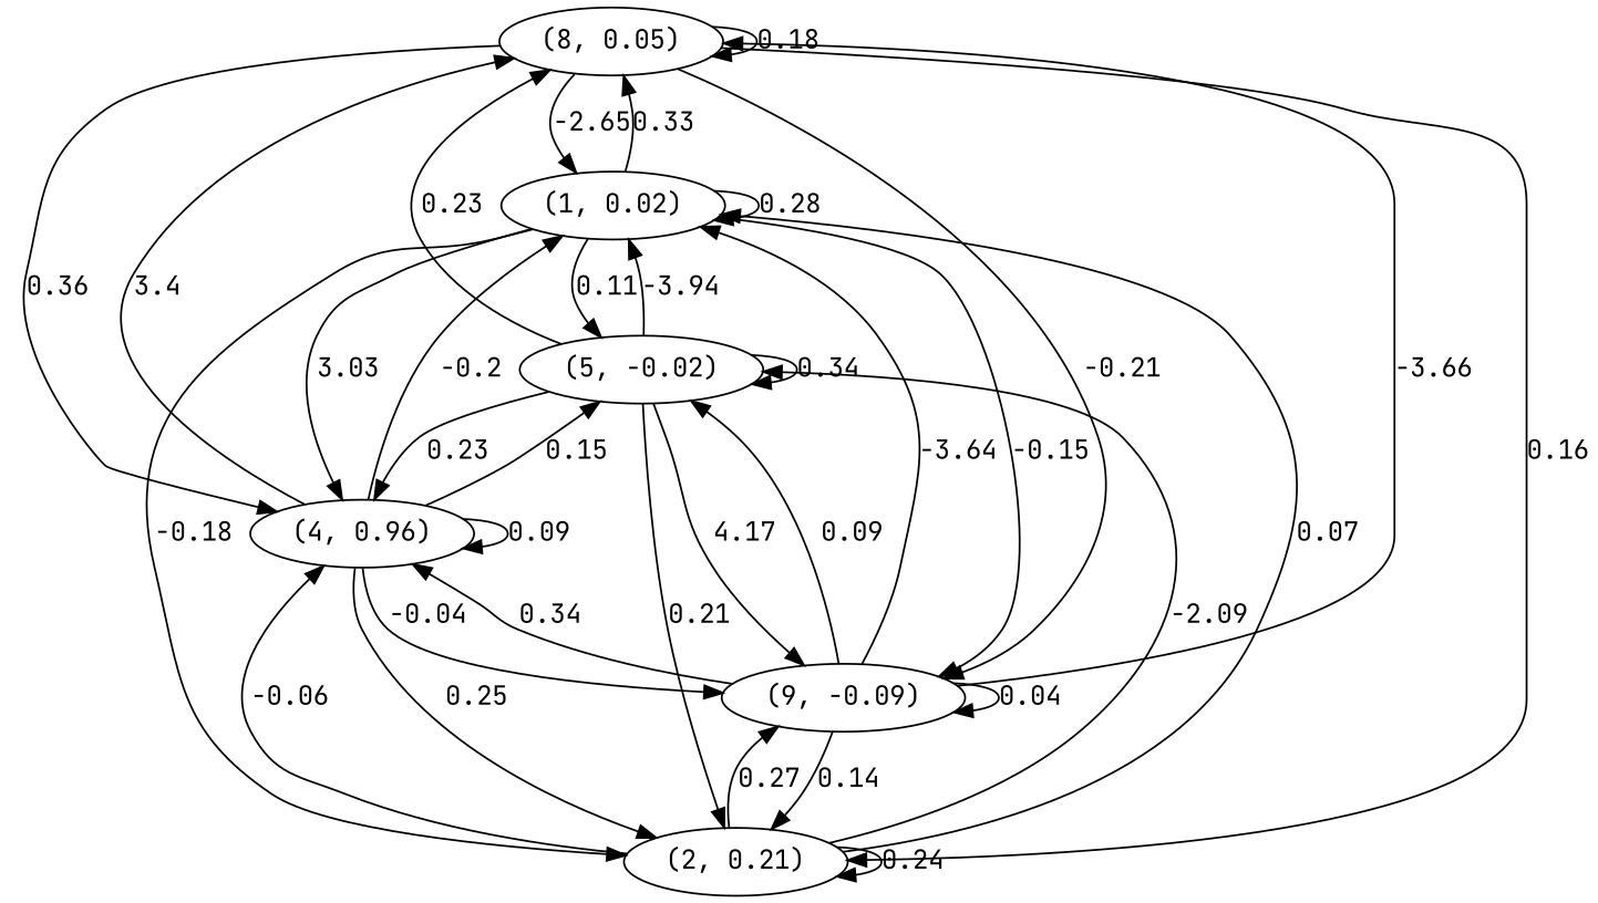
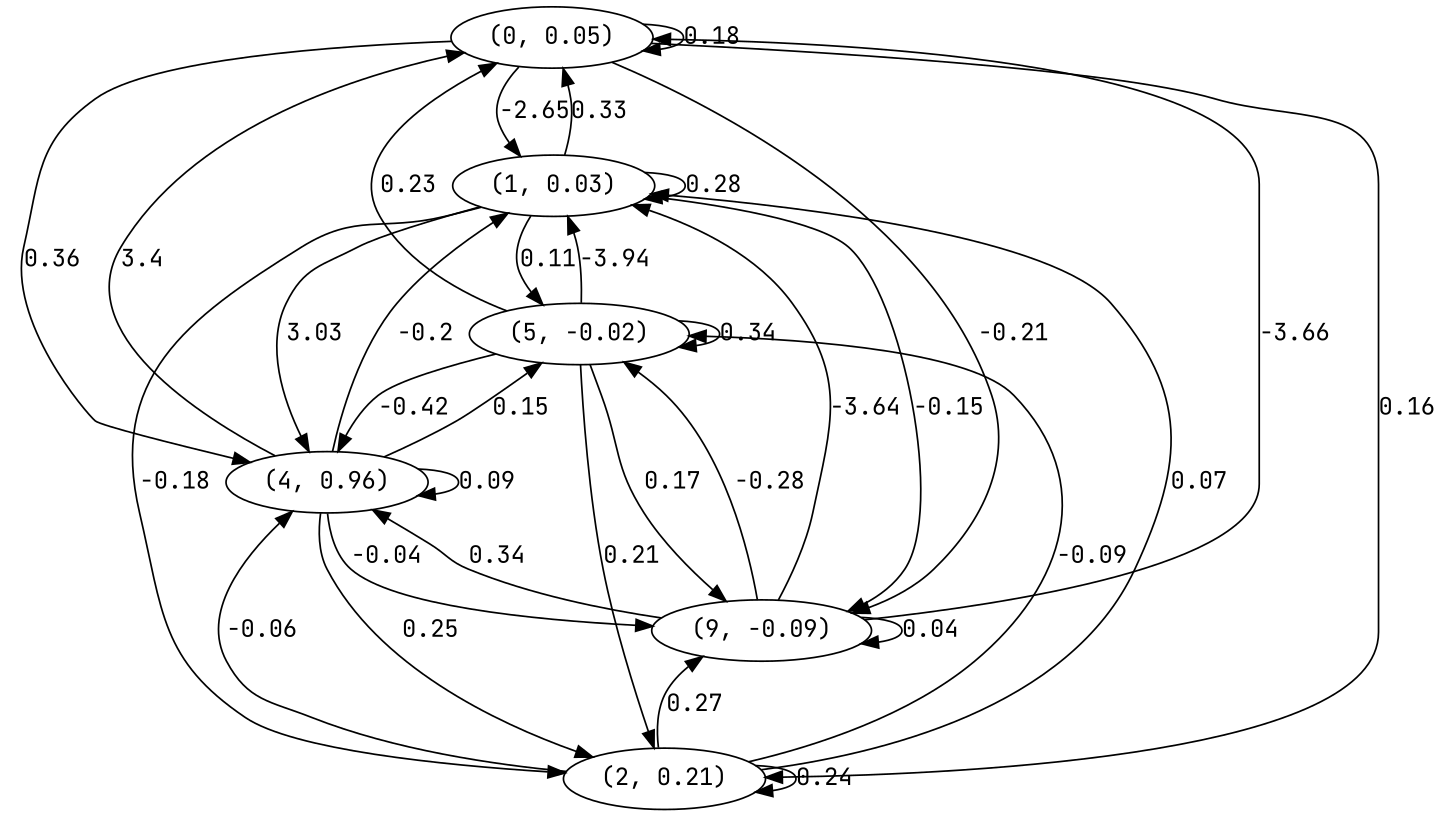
  digraph {
    fontname="JetBrains Mono"
    node [fontname="JetBrains Mono"]
    edge [fontname="JetBrains Mono"]
-   n1 [label="(8, 0.05)"]
-   n2 [label="(1, 0.02)"]
+   n1 [label="(0, 0.05)"]
+   n2 [label="(1, 0.03)"]
    n3 [label="(2, 0.21)"]
    n4 [label="(9, -0.09)"]
    n5 [label="(4, 0.96)"]
    n6 [label="(5, -0.02)"]
    n1 -> n1 [label=0.18]
    n1 -> n2 [label=-2.65]
    n1 -> n3 [label=0.16]
    n1 -> n4 [label=-0.21]
    n1 -> n5 [label=0.36]
    n2 -> n1 [label=0.33]
    n2 -> n2 [label=0.28]
    n2 -> n3 [label=-0.18]
    n2 -> n4 [label=-0.15]
    n2 -> n5 [label=3.03]
    n2 -> n6 [label=0.11]
    n3 -> n2 [label=0.07]
    n3 -> n3 [label=0.24]
    n3 -> n4 [label=0.27]
    n3 -> n5 [label=-0.06]
-   n3 -> n6 [label=-2.09]
+   n3 -> n6 [label=-0.09]
    n4 -> n1 [label=-3.66]
    n4 -> n2 [label=-3.64]
-   n4 -> n3 [label=0.14]
    n4 -> n4 [label=0.04]
    n4 -> n5 [label=0.34]
-   n4 -> n6 [label=0.09]
+   n4 -> n6 [label=-0.28]
    n5 -> n1 [label=3.4]
    n5 -> n2 [label=-0.2]
    n5 -> n3 [label=0.25]
    n5 -> n4 [label=-0.04]
    n5 -> n5 [label=0.09]
    n5 -> n6 [label=0.15]
    n6 -> n1 [label=0.23]
    n6 -> n2 [label=-3.94]
    n6 -> n3 [label=0.21]
-   n6 -> n4 [label=4.17]
-   n6 -> n5 [label=0.23]
+   n6 -> n4 [label=0.17]
+   n6 -> n5 [label=-0.42]
    n6 -> n6 [label=0.34]
  }
